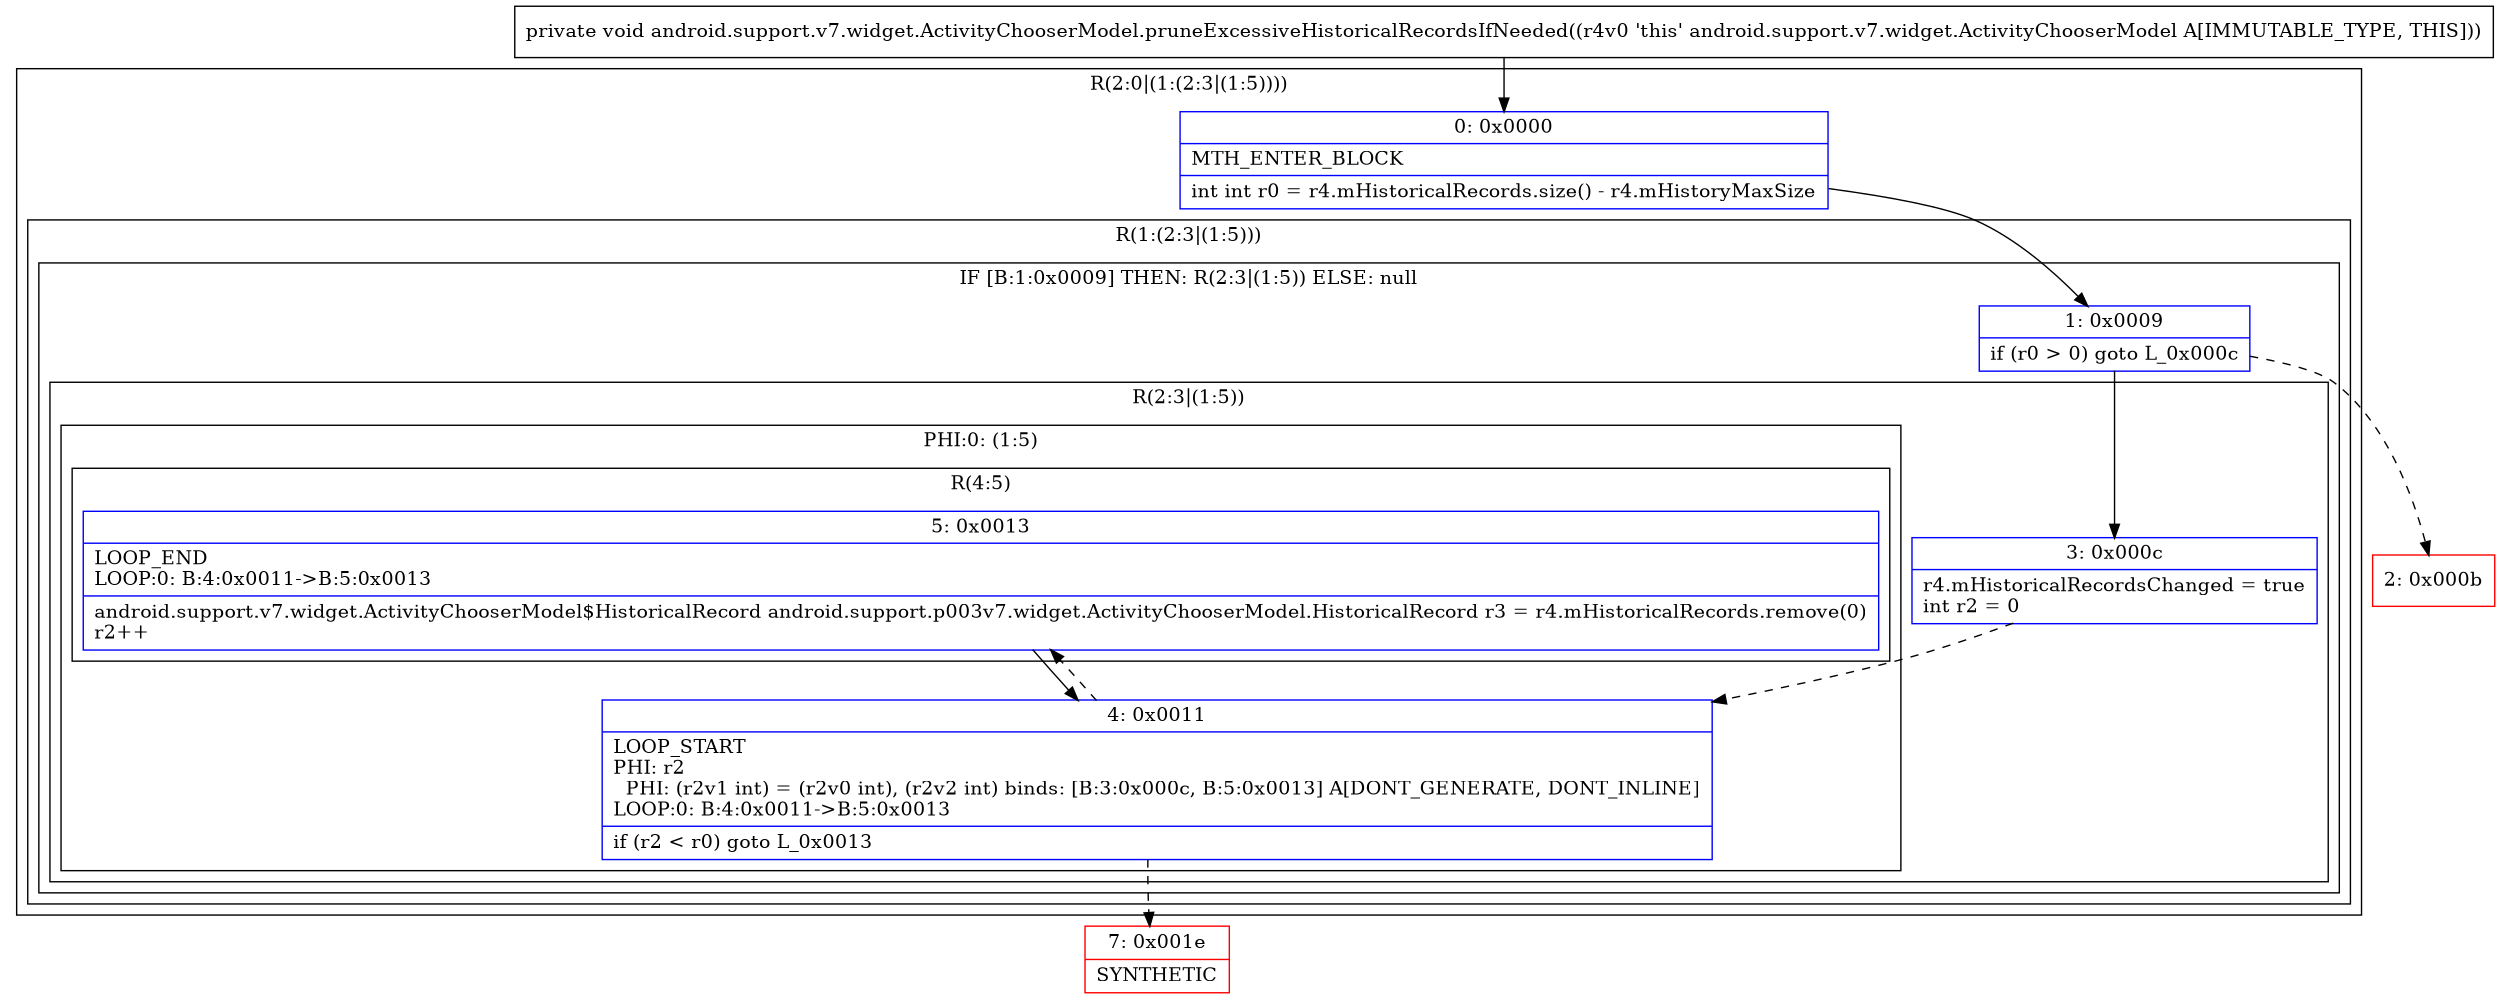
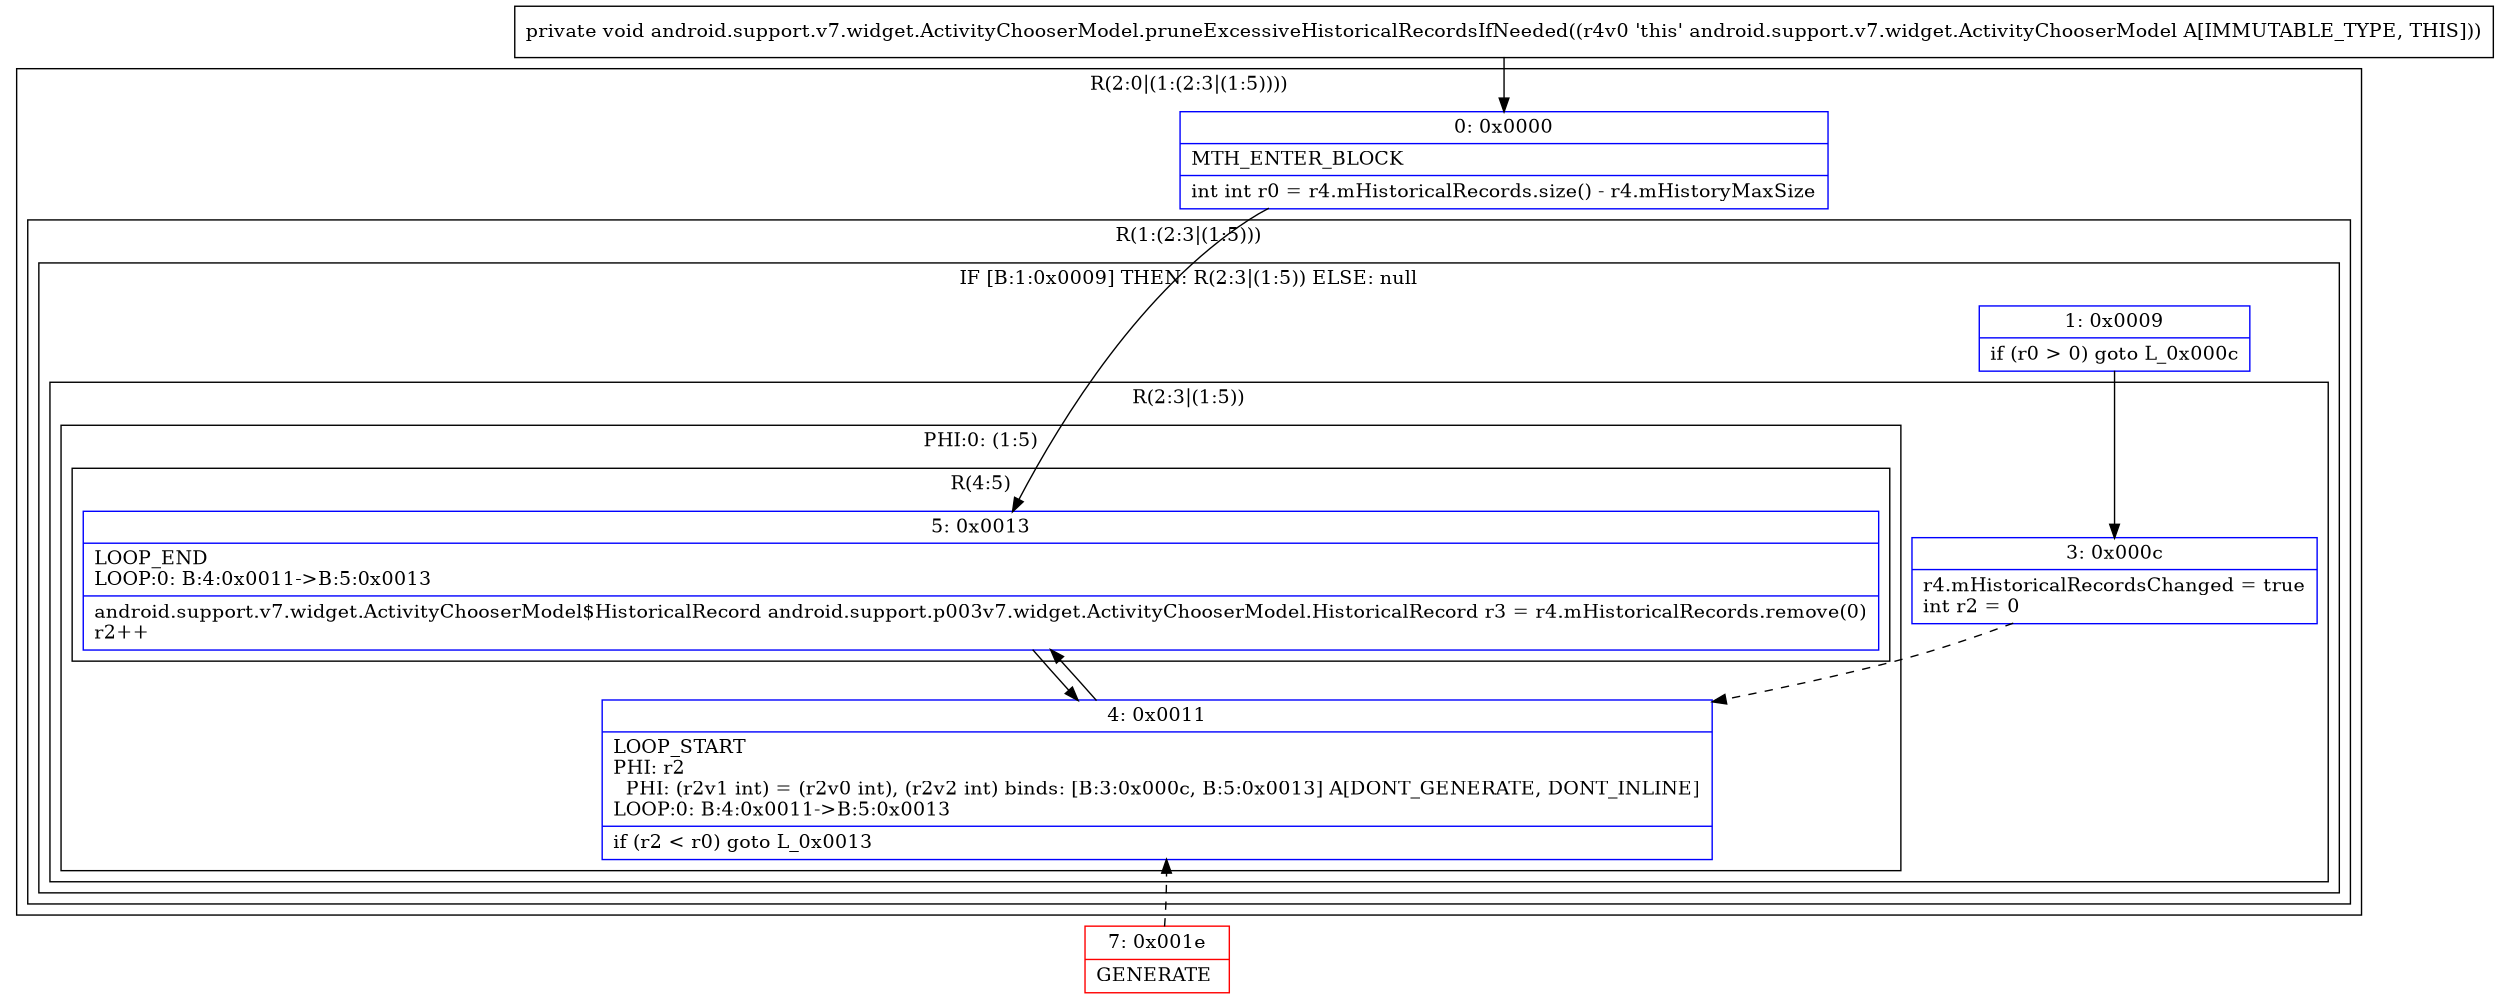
  digraph {
    node [color=blue shape=record]
    n1 [label="{5\:\ 0x0013|LOOP_END\lLOOP:0: B:4:0x0011\-\>B:5:0x0013\l|android.support.v7.widget.ActivityChooserModel$HistoricalRecord android.support.p003v7.widget.ActivityChooserModel.HistoricalRecord r3 = r4.mHistoricalRecords.remove(0)\lr2++\l}"]
    n2 [label="{4\:\ 0x0011|LOOP_START\lPHI: r2 \l  PHI: (r2v1 int) = (r2v0 int), (r2v2 int) binds: [B:3:0x000c, B:5:0x0013] A[DONT_GENERATE, DONT_INLINE]\lLOOP:0: B:4:0x0011\-\>B:5:0x0013\l|if (r2 \< r0) goto L_0x0013\l}"]
    n3 [label="{3\:\ 0x000c|r4.mHistoricalRecordsChanged = true\lint r2 = 0\l}"]
    n4 [label="{1\:\ 0x0009|if (r0 \> 0) goto L_0x000c\l}"]
    n5 [label="{0\:\ 0x0000|MTH_ENTER_BLOCK\l|int int r0 = r4.mHistoricalRecords.size() \- r4.mHistoryMaxSize\l}"]
-   n6 [color=red label="{7\:\ 0x001e|SYNTHETIC\l}"]
-   n7 [color=red label="{2\:\ 0x000b}"]
+   n6 [color=red label="{7\:\ 0x001e|GENERATE\l}"]
    n8 [label="{private void android.support.v7.widget.ActivityChooserModel.pruneExcessiveHistoricalRecordsIfNeeded((r4v0 'this' android.support.v7.widget.ActivityChooserModel A[IMMUTABLE_TYPE, THIS])) }" color=""]
    subgraph cluster_1 {
      label="R(2:0|(1:(2:3|(1:5))))"
      n5
      subgraph cluster_2 {
        label="R(1:(2:3|(1:5)))"
        subgraph cluster_3 {
          label="IF [B:1:0x0009] THEN: R(2:3|(1:5)) ELSE: null"
          n4
          subgraph cluster_4 {
            label="R(2:3|(1:5))"
            n3
            subgraph cluster_5 {
              label="PHI:0: (1:5)"
              n2
              subgraph cluster_6 {
                label="R(4:5)"
                n1
              }
            }
          }
        }
      }
    }
    n1 -> n2
-   n2 -> n1 [style=dashed]
-   n2 -> n6 [style=dashed]
+   n2 -> n1
+   n6 -> n2 [style=dashed]
    n3 -> n2 [style=dashed]
    n4 -> n3
-   n4 -> n7 [style=dashed]
-   n5 -> n4
+   n5 -> n1
    n8 -> n5
  }
